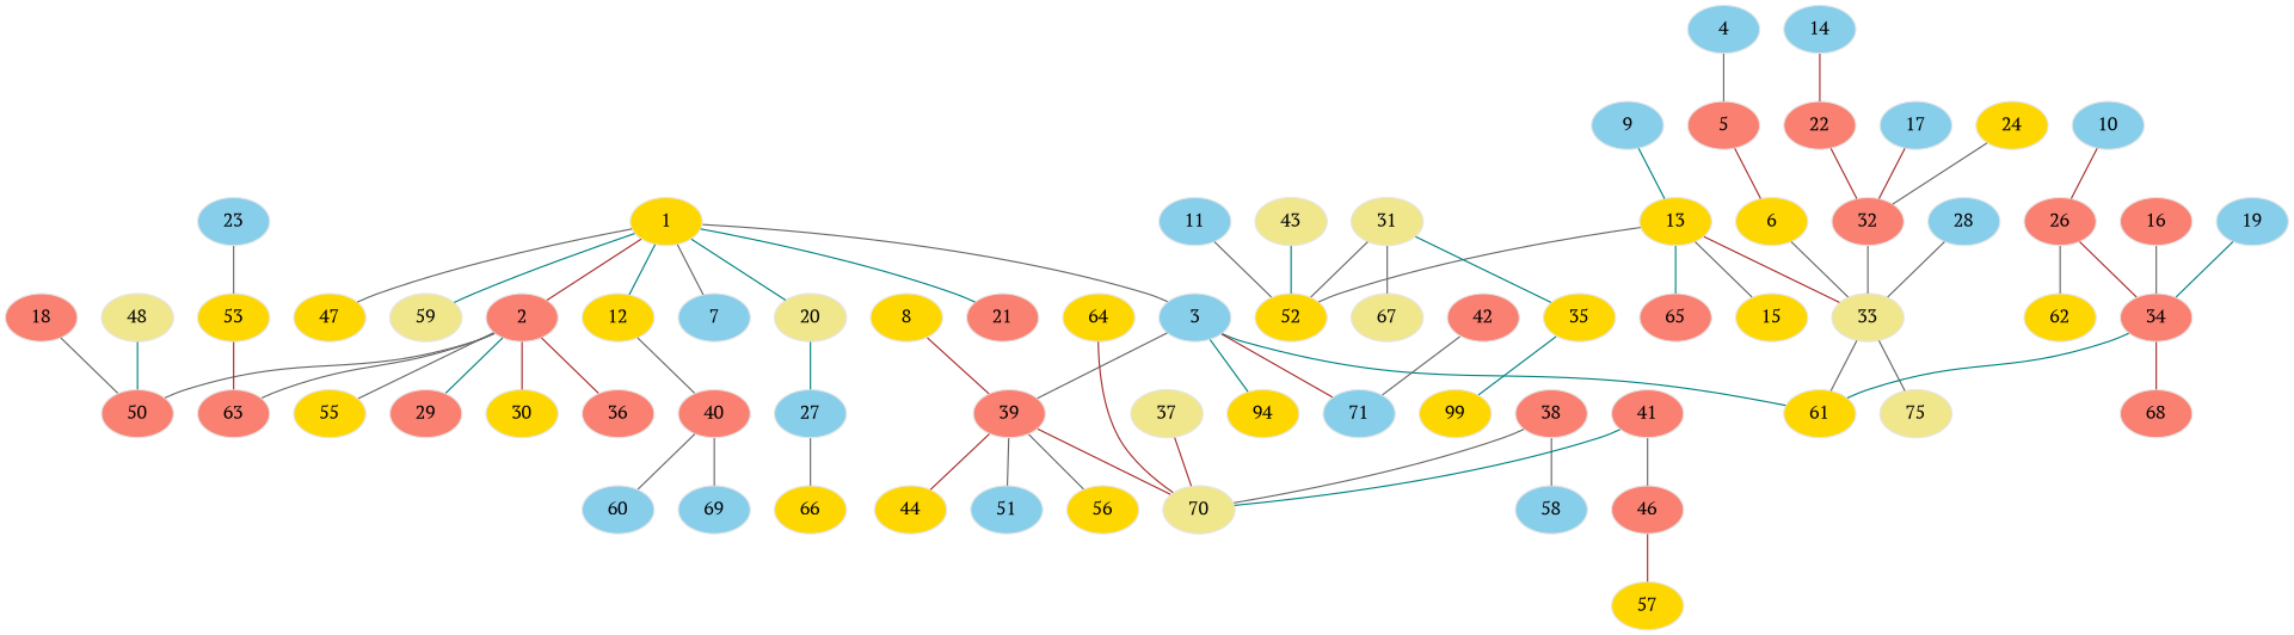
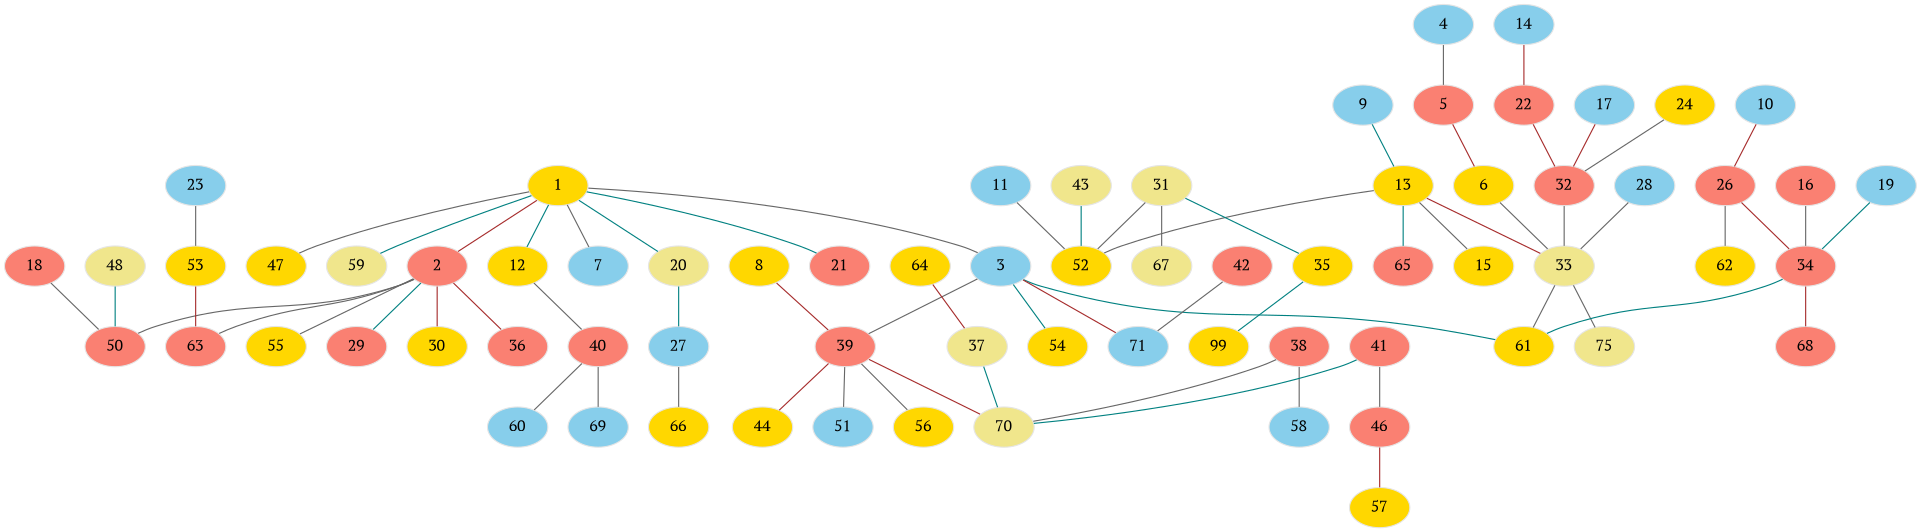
  graph {
    fontname="PT Serif"
    node [color=gray90 fillcolor=gold fontname="PT Serif" style=filled]
    edge [color=gray40 fontname="PT Serif" weight=1.0]
    2 [fillcolor=salmon]
    1
    3 [fillcolor=skyblue]
    7 [fillcolor=skyblue]
    12
    20 [fillcolor=khaki]
    21 [fillcolor=salmon]
    47
    59 [fillcolor=khaki]
    29 [fillcolor=salmon]
    30
    36 [fillcolor=salmon]
    50 [fillcolor=salmon]
    55
    63 [fillcolor=salmon]
    39 [fillcolor=salmon]
-   54 [label=94]
+   54
    61
    71 [fillcolor=skyblue]
    40 [fillcolor=salmon]
    27 [fillcolor=skyblue]
    70 [fillcolor=khaki]
    44
    51 [fillcolor=skyblue]
    56
    4 [fillcolor=skyblue]
    5 [fillcolor=salmon]
    33 [fillcolor=khaki]
    6
    n30 [fillcolor=khaki label=75]
    8
    9 [fillcolor=skyblue]
    13
    52
    15
    65 [fillcolor=salmon]
    10 [fillcolor=skyblue]
    26 [fillcolor=salmon]
    34 [fillcolor=salmon]
    62
    11 [fillcolor=skyblue]
    60 [fillcolor=skyblue]
    69 [fillcolor=skyblue]
    14 [fillcolor=skyblue]
    22 [fillcolor=salmon]
    32 [fillcolor=salmon]
    16 [fillcolor=salmon]
    68 [fillcolor=salmon]
    17 [fillcolor=skyblue]
    18 [fillcolor=salmon]
    19 [fillcolor=skyblue]
    66
    23 [fillcolor=skyblue]
    53
    24
    28 [fillcolor=skyblue]
    31 [fillcolor=khaki]
    35
    67 [fillcolor=khaki]
    n60 [label=99]
    37 [fillcolor=khaki]
    38 [fillcolor=salmon]
    58 [fillcolor=skyblue]
    41 [fillcolor=salmon]
    46 [fillcolor=salmon]
    57
    42 [fillcolor=salmon]
    43 [fillcolor=khaki]
    48 [fillcolor=khaki]
    64
    2 -- 29 [color=teal]
    2 -- 30 [color=brown]
    2 -- 36 [color=brown]
    2 -- 50
    2 -- 55
    2 -- 63
    1 -- 2 [color=brown]
    1 -- 3
    1 -- 7
    1 -- 12 [color=teal]
    1 -- 20 [color=teal]
    1 -- 21 [color=teal]
    1 -- 47
    1 -- 59 [color=teal]
    3 -- 39
    3 -- 54 [color=teal]
    3 -- 61 [color=teal]
    3 -- 71 [color=brown]
    12 -- 40
    20 -- 27 [color=teal]
    39 -- 70 [color=brown]
    39 -- 44 [color=brown]
    39 -- 51
    39 -- 56
    40 -- 60
    40 -- 69
    27 -- 66
    4 -- 5
    5 -- 6 [color=brown]
    33 -- 61
    33 -- n30
    6 -- 33
    8 -- 39 [color=brown]
    9 -- 13 [color=teal]
    13 -- 33 [color=brown]
    13 -- 52
    13 -- 15
    13 -- 65 [color=teal]
    10 -- 26 [color=brown]
    26 -- 34 [color=brown]
    26 -- 62
    34 -- 61 [color=teal]
    34 -- 68 [color=brown]
    11 -- 52
    14 -- 22 [color=brown]
    22 -- 32 [color=brown]
    32 -- 33
    16 -- 34
    17 -- 32 [color=brown]
    18 -- 50
    19 -- 34 [color=teal]
    23 -- 53
    53 -- 63 [color=brown]
    24 -- 32
    28 -- 33
    31 -- 52
    31 -- 35 [color=teal]
    31 -- 67
    35 -- n60 [color=teal]
-   37 -- 70 [color=brown]
+   37 -- 70 [color=teal]
    38 -- 70
    38 -- 58
    41 -- 70 [color=teal]
    41 -- 46
    46 -- 57 [color=brown]
    42 -- 71
    43 -- 52 [color=teal]
    48 -- 50 [color=teal]
-   64 -- 70 [color=brown]
+   64 -- 37 [color=brown]
  }
